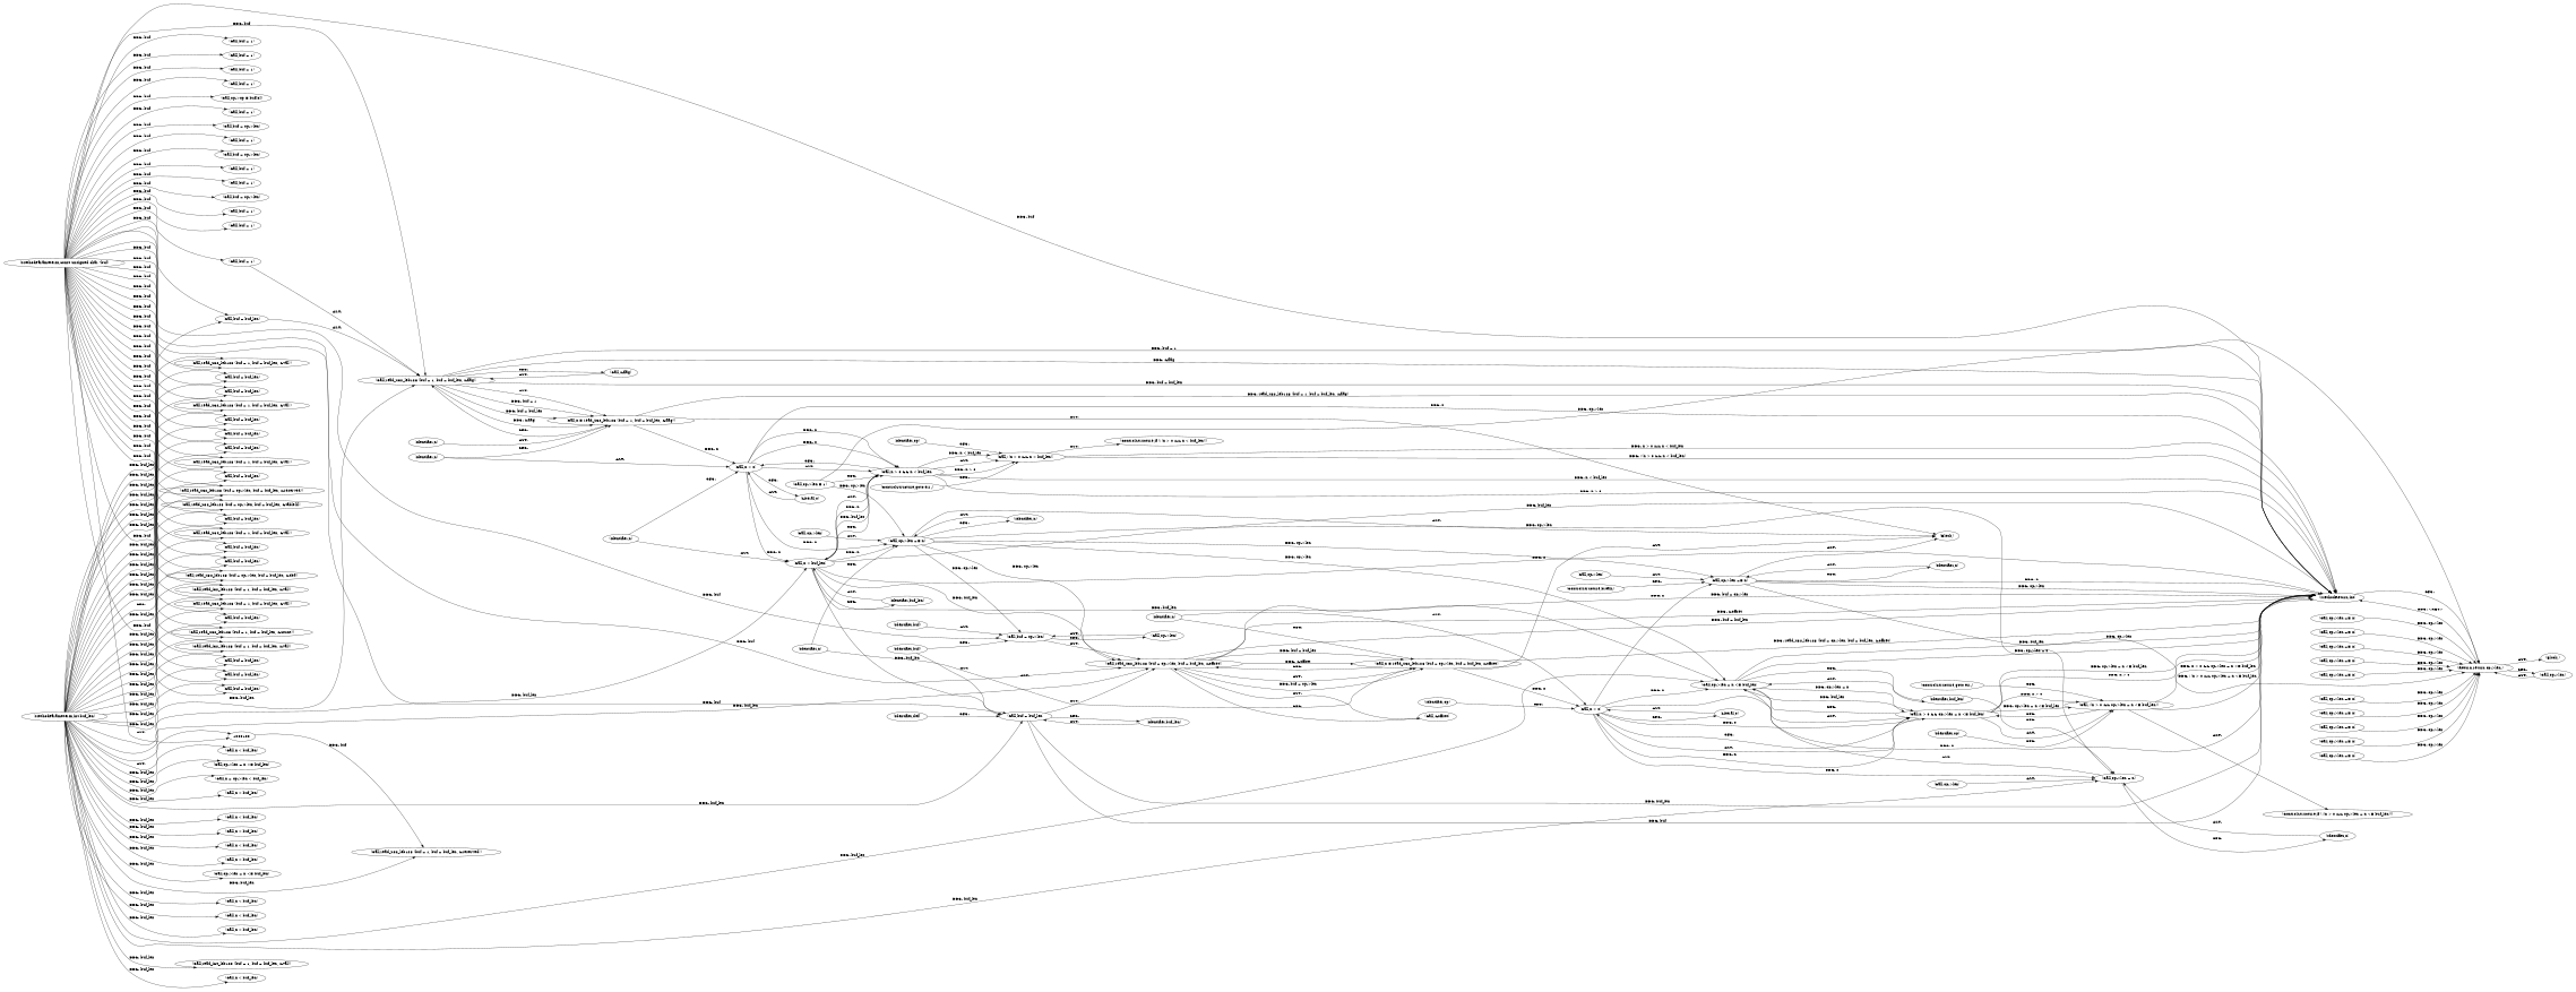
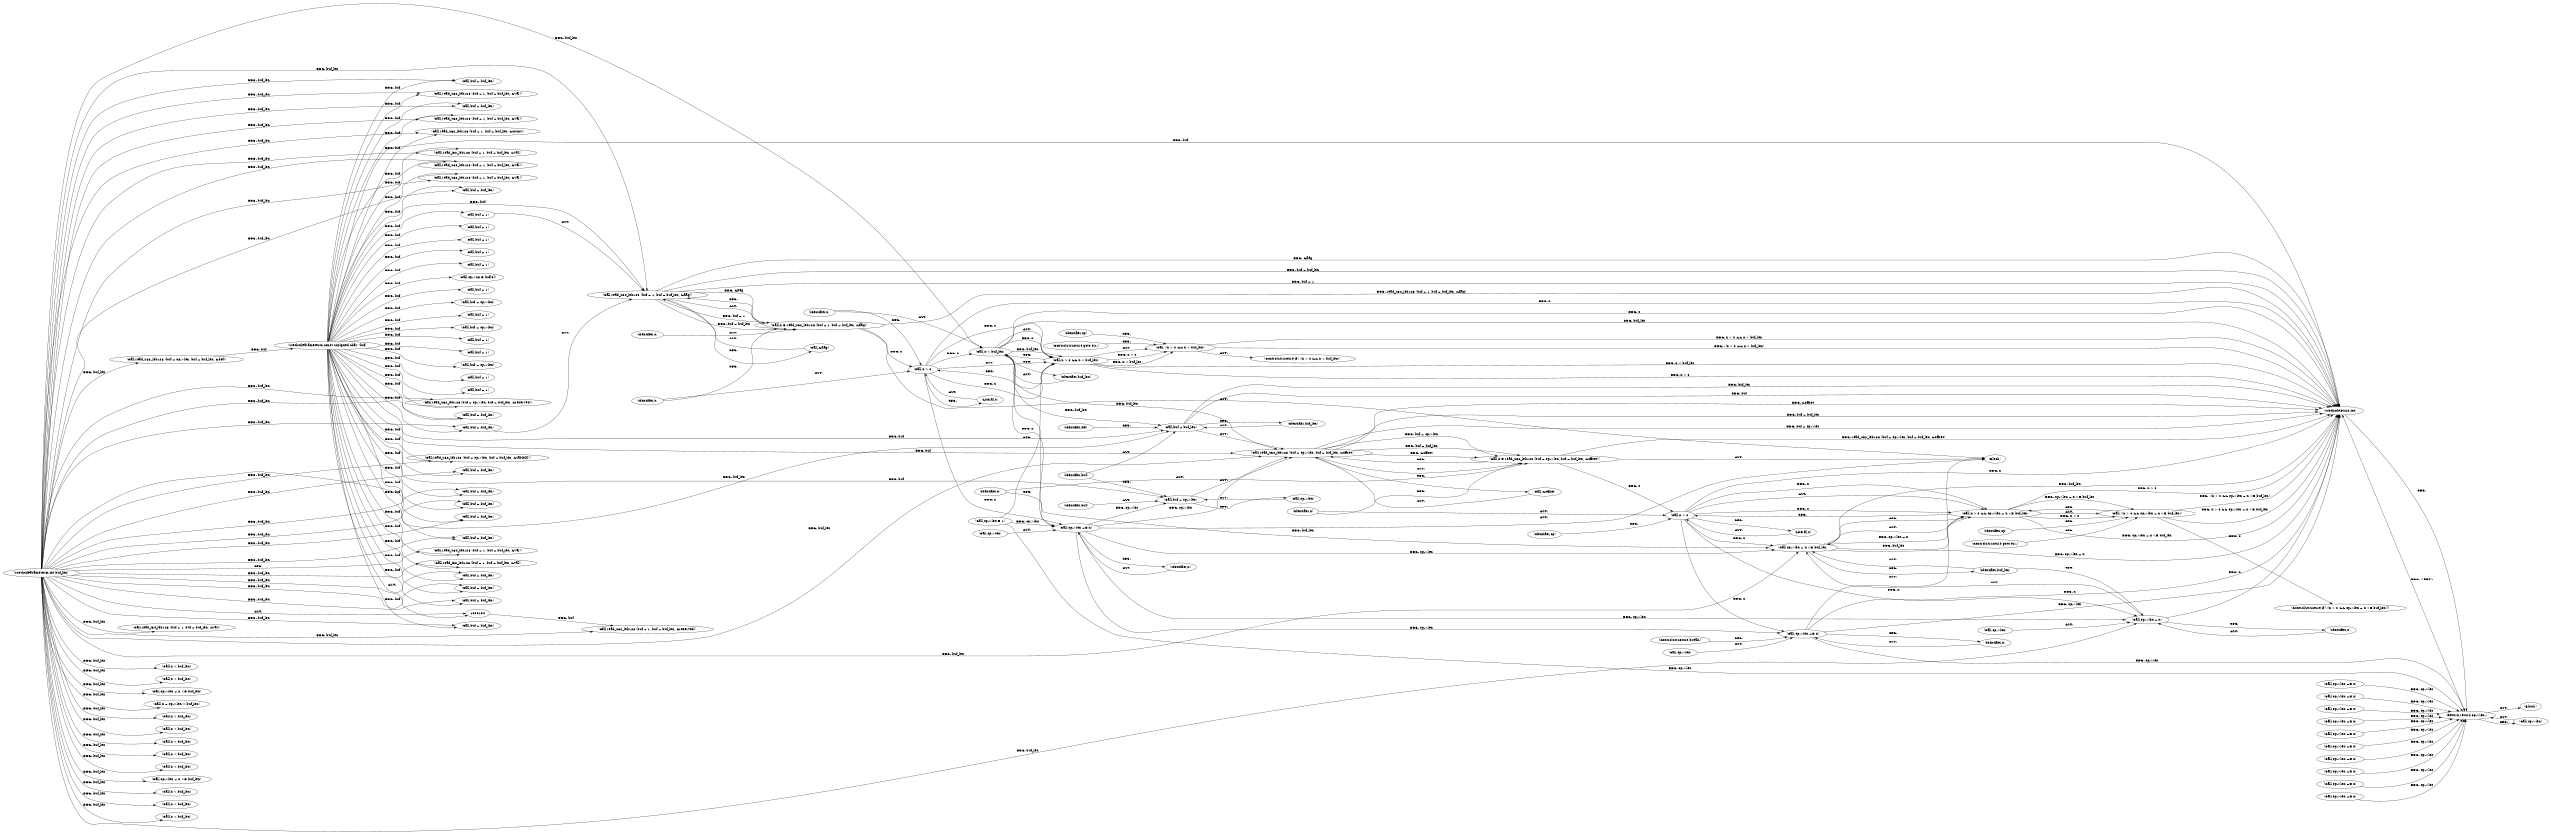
  digraph {
    rankdir=LR
    n1 [label="(Call,read_u32_leb128 (buf + 1, buf + buf_len, &flag))"]
    n2 [label="(Call,n = read_u32_leb128 (buf + 1, buf + buf_len, &flag))"]
    n3 [label="(MethodReturn,int)"]
    n4 [label="(Call,&flag)"]
    n5 [label="(Call,n > 0)"]
    n6 [label="(Block,)"]
    n7 [label="(Return,return op->len;)"]
    n8 [label="(MethodParameterIn,const unsigned char *buf)"]
    n9 [label="(Call,read_u32_leb128 (buf + op->len, buf + buf_len, &offset))"]
    n10 [label="(Call,buf + op->len)"]
    n11 [label="(Call,buf + buf_len)"]
    n12 [label="(Call,buf + buf_len)"]
    n13 [label="(Call,buf + 1)"]
    n14 [label="(Call,read_u32_leb128 (buf + 1, buf + buf_len, &val))"]
    n15 [label="(Call,buf + buf_len)"]
    n16 [label="(Call,read_u32_leb128 (buf + 1, buf + buf_len, &val))"]
    n17 [label="(Call,read_u32_leb128 (buf + 1, buf + buf_len, &count))"]
    n18 [label="(Call,read_i32_leb128 (buf + 1, buf + buf_len, &val))"]
    n19 [label="(Call,buf + 1)"]
    n20 [label="(Call,read_u32_leb128 (buf + 1, buf + buf_len, &val))"]
    n21 [label="(Call,read_u32_leb128 (buf + 1, buf + buf_len, &val))"]
    n22 [label="(Call,buf + 1)"]
    n23 [label="(Call,buf + buf_len)"]
    n24 [label="(Call,buf + 1)"]
    n25 [label="(Call,read_u32_leb128 (buf + op->len, buf + buf_len, &reserved))"]
    n26 [label="(Call,op->op = buf[0])"]
    n27 [label="(Call,buf + 1)"]
    n28 [label="(Call,buf + op->len)"]
    n29 [label="(Call,read_u32_leb128 (buf + op->len, buf + buf_len, &def))"]
    n30 [label="(Call,buf + buf_len)"]
    n31 [label="(Call,buf + 1)"]
    n32 [label="(Call,read_u32_leb128 (buf + op->len, buf + buf_len, &table[i]))"]
    n33 [label="(Call,buf + buf_len)"]
    n34 [label="(Call,buf + op->len)"]
    n35 [label="(Call,buf + 1)"]
    n36 [label="(Call,buf + buf_len)"]
    n37 [label="(Call,buf + buf_len)"]
    n38 [label="(Call,buf + 1)"]
    n39 [label="(Call,buf + buf_len)"]
    n40 [label="(Call,buf + buf_len)"]
    n41 [label="(Call,read_u64_leb128 (buf + 1, buf + buf_len, &val))"]
    n42 [label="(Call,read_i32_leb128 (buf + 1, buf + buf_len, &val))"]
    n43 [label="(Call,buf + buf_len)"]
    n44 [label="(Call,buf + buf_len)"]
    n45 [label="(Call,buf + buf_len)"]
    n46 [label="(Call,buf + op->len)"]
    n47 [label="(Call,buf + 1)"]
    n48 [label="(Call,buf + 1)"]
    n49 [label="(Call,buf + 1)"]
    n50 [label="(Call,buf + buf_len)"]
    n51 [label="(Call,buf + buf_len)"]
    1000100
    n53 [label="(Call,n = read_u32_leb128 (buf + op->len, buf + buf_len, &offset))"]
    n54 [label="(Call,&offset)"]
    n55 [label="(Call,op->len)"]
    n56 [label="(Identifier,buf_len)"]
    n57 [label="(Call,read_i64_leb128 (buf + 1, buf + buf_len, &val))"]
    n58 [label="(Call,read_u32_leb128 (buf + 1, buf + buf_len, &reserved))"]
    n59 [label="(MethodParameterIn,int buf_len)"]
    n60 [label="(Call,n < buf_len)"]
    n61 [label="(Call,op->len + n <= buf_len)"]
    n62 [label="(Call,n < buf_len)"]
    n63 [label="(Call,n < buf_len)"]
    n64 [label="(Call,op->len + n <= buf_len)"]
    n65 [label="(Call,n + op->len < buf_len)"]
    n66 [label="(Call,n < buf_len)"]
    n67 [label="(Call,n < buf_len)"]
    n68 [label="(Call,n < buf_len)"]
    n69 [label="(Call,n < buf_len)"]
    n70 [label="(Call,n < buf_len)"]
    n71 [label="(Call,op->len + n <= buf_len)"]
    n72 [label="(Call,n < buf_len)"]
    n73 [label="(Call,n < buf_len)"]
    n74 [label="(Call,n < buf_len)"]
    n75 [label="(Call,op->len + n)"]
    n76 [label="(Call,n > 0 && n < buf_len)"]
    n77 [label="(Call,op->len += n)"]
    n78 [label="(Identifier,buf_len)"]
    n79 [label="(Call,n > 0 && op->len + n <= buf_len)"]
    n80 [label="(Identifier,buf_len)"]
    n81 [label="(Literal,0)"]
    n82 [label="(Call,!(n > 0 && n < buf_len))"]
    n83 [label="(Call,op->len += n)"]
    n84 [label="(Identifier,n)"]
    n85 [label="(ControlStructure,if (!(n > 0 && n < buf_len)))"]
    n86 [label="(Identifier,n)"]
    n87 [label="(Identifier,n)"]
    n88 [label="(Call,n > 0)"]
    n89 [label="(Literal,0)"]
    n90 [label="(Call,!(n > 0 && op->len + n <= buf_len))"]
    n91 [label="(ControlStructure,if (!(n > 0 && op->len + n <= buf_len)))"]
    n92 [label="(Block,)"]
    n93 [label="(Call,op->len)"]
    n94 [label="(Identifier,op)"]
    n95 [label="(Call,op->len += n)"]
    n96 [label="(Identifier,op)"]
    n97 [label="(ControlStructure,goto err;)"]
    n98 [label="(Call,op->len += n)"]
    n99 [label="(ControlStructure,break;)"]
    n100 [label="(Identifier,buf)"]
    n101 [label="(Identifier,n)"]
    n102 [label="(Identifier,def)"]
    n103 [label="(Call,op->len += n)"]
    n104 [label="(ControlStructure,goto err;)"]
    n105 [label="(Call,op->len += n)"]
    n106 [label="(Call,op->len)"]
    n107 [label="(Identifier,op)"]
    n108 [label="(Call,op->len)"]
    n109 [label="(Call,op->len)"]
    n110 [label="(Call,op->len += n)"]
    n111 [label="(Call,op->len = 1)"]
    n112 [label="(Identifier,n)"]
    n113 [label="(Identifier,n)"]
    n114 [label="(Identifier,buf)"]
    n115 [label="(Call,op->len += n)"]
    n116 [label="(Identifier,n)"]
    n117 [label="(Call,op->len += n)"]
    n118 [label="(Identifier,n)"]
    n119 [label="(Call,op->len += n)"]
    n120 [label="(Call,op->len += n)"]
    n121 [label="(Call,op->len += n)"]
    n1 -> n2 [label="AST: "]
    n1 -> n2 [label="DDG: buf + 1"]
    n1 -> n2 [label="DDG: buf + buf_len"]
    n1 -> n2 [label="DDG: &flag"]
    n1 -> n3 [label="DDG: &flag"]
    n1 -> n3 [label="DDG: buf + buf_len"]
    n1 -> n3 [label="DDG: buf + 1"]
    n1 -> n4 [label="CFG: "]
    n2 -> n1 [label="CFG: "]
    n2 -> n3 [label="DDG: read_u32_leb128 (buf + 1, buf + buf_len, &flag)"]
    n2 -> n5 [label="DDG: n"]
    n2 -> n6 [label="AST: "]
    n3 -> n7 [label="CFG: "]
    n4 -> n1 [label="AST: "]
    n5 -> n3 [label="DDG: n"]
    n5 -> n60 [label="DDG: n"]
    n5 -> n76 [label="AST: "]
    n5 -> n76 [label="DDG: n"]
    n5 -> n76 [label="DDG: 0"]
    n5 -> n77 [label="DDG: n"]
    n5 -> n81 [label="CFG: "]
    n7 -> n3 [label="DDG: <RET>"]
    n7 -> n92 [label="AST: "]
    n7 -> n93 [label="CFG: "]
    n8 -> n1 [label="DDG: buf"]
    n8 -> n3 [label="DDG: buf"]
    n8 -> n9 [label="DDG: buf"]
    n8 -> n10 [label="DDG: buf"]
    n8 -> n11 [label="DDG: buf"]
    n8 -> n12 [label="DDG: buf"]
    n8 -> n13 [label="DDG: buf"]
    n8 -> n14 [label="DDG: buf"]
    n8 -> n15 [label="DDG: buf"]
    n8 -> n16 [label="DDG: buf"]
    n8 -> n17 [label="DDG: buf"]
    n8 -> n18 [label="DDG: buf"]
    n8 -> n19 [label="DDG: buf"]
    n8 -> n20 [label="DDG: buf"]
    n8 -> n21 [label="DDG: buf"]
    n8 -> n22 [label="DDG: buf"]
    n8 -> n23 [label="DDG: buf"]
    n8 -> n24 [label="DDG: buf"]
    n8 -> n25 [label="DDG: buf"]
    n8 -> n26 [label="DDG: buf"]
    n8 -> n27 [label="DDG: buf"]
    n8 -> n28 [label="DDG: buf"]
-   n8 -> n29 [label="DDG: buf"]
+   n29 -> n8 [label="DDG: buf"]
    n8 -> n30 [label="DDG: buf"]
    n8 -> n31 [label="DDG: buf"]
    n8 -> n32 [label="DDG: buf"]
    n8 -> n33 [label="DDG: buf"]
    n8 -> n34 [label="DDG: buf"]
    n8 -> n35 [label="DDG: buf"]
    n8 -> n36 [label="DDG: buf"]
    n8 -> n37 [label="DDG: buf"]
    n8 -> n38 [label="DDG: buf"]
    n8 -> n39 [label="DDG: buf"]
    n8 -> n40 [label="DDG: buf"]
    n8 -> n41 [label="DDG: buf"]
    n8 -> n42 [label="DDG: buf"]
    n8 -> n43 [label="DDG: buf"]
    n8 -> n44 [label="DDG: buf"]
    n8 -> n45 [label="DDG: buf"]
    n8 -> n46 [label="DDG: buf"]
    n8 -> n47 [label="DDG: buf"]
    n8 -> n48 [label="DDG: buf"]
    n8 -> n49 [label="DDG: buf"]
    n8 -> n50 [label="DDG: buf"]
    n8 -> n51 [label="DDG: buf"]
    n8 -> 1000100 [label="AST: "]
    n9 -> n3 [label="DDG: buf + op->len"]
    n9 -> n3 [label="DDG: &offset"]
    n9 -> n3 [label="DDG: buf + buf_len"]
    n9 -> n53 [label="AST: "]
    n9 -> n53 [label="DDG: buf + op->len"]
    n9 -> n53 [label="DDG: buf + buf_len"]
    n9 -> n53 [label="DDG: &offset"]
    n9 -> n54 [label="CFG: "]
    n10 -> n9 [label="AST: "]
    n10 -> n55 [label="CFG: "]
    n11 -> n3 [label="DDG: buf_len"]
    n11 -> n3 [label="DDG: buf"]
    n11 -> n9 [label="AST: "]
    n11 -> n56 [label="CFG: "]
    n43 -> n1 [label="AST: "]
    n48 -> n1 [label="AST: "]
    1000100 -> n58 [label="DDG: buf"]
    n53 -> n3 [label="DDG: read_u32_leb128 (buf + op->len, buf + buf_len, &offset)"]
    n53 -> n6 [label="AST: "]
    n53 -> n9 [label="CFG: "]
    n53 -> n88 [label="DDG: n"]
    n54 -> n9 [label="AST: "]
    n55 -> n10 [label="AST: "]
    n56 -> n11 [label="AST: "]
    n59 -> n1 [label="DDG: buf_len"]
    n59 -> n9 [label="DDG: buf_len"]
    n59 -> n11 [label="DDG: buf_len"]
    n59 -> n12 [label="DDG: buf_len"]
    n59 -> n14 [label="DDG: buf_len"]
    n59 -> n15 [label="DDG: buf_len"]
    n59 -> n16 [label="DDG: buf_len"]
    n59 -> n17 [label="DDG: buf_len"]
    n59 -> n18 [label="DDG: buf_len"]
    n59 -> n20 [label="DDG: buf_len"]
    n59 -> n21 [label="DDG: buf_len"]
    n59 -> n23 [label="DDG: buf_len"]
    n59 -> n25 [label="DDG: buf_len"]
    n59 -> n29 [label="DDG: buf_len"]
    n59 -> n30 [label="DDG: buf_len"]
    n59 -> n32 [label="DDG: buf_len"]
    n59 -> n33 [label="DDG: buf_len"]
    n59 -> n36 [label="DDG: buf_len"]
    n59 -> n37 [label="DDG: buf_len"]
    n59 -> n39 [label="DDG: buf_len"]
    n59 -> n40 [label="DDG: buf_len"]
    n59 -> n41 [label="CFG: "]
    n59 -> n42 [label="DDG: buf_len"]
    n59 -> n43 [label="DDG: buf_len"]
    n59 -> n44 [label="DDG: buf_len"]
    n59 -> n45 [label="DDG: buf_len"]
    n59 -> n50 [label="DDG: buf_len"]
    n59 -> n51 [label="DDG: buf_len"]
    n59 -> 1000100 [label="AST: "]
    n59 -> n57 [label="DDG: buf_len"]
    n59 -> n58 [label="DDG: buf_len"]
    n59 -> n60 [label="DDG: buf_len"]
    n59 -> n61 [label="DDG: buf_len"]
    n59 -> n62 [label="DDG: buf_len"]
    n59 -> n63 [label="DDG: buf_len"]
    n59 -> n64 [label="DDG: buf_len"]
    n59 -> n65 [label="DDG: buf_len"]
    n59 -> n66 [label="DDG: buf_len"]
    n59 -> n67 [label="DDG: buf_len"]
    n59 -> n68 [label="DDG: buf_len"]
    n59 -> n69 [label="DDG: buf_len"]
    n59 -> n70 [label="DDG: buf_len"]
    n59 -> n71 [label="DDG: buf_len"]
    n59 -> n72 [label="DDG: buf_len"]
    n59 -> n73 [label="DDG: buf_len"]
    n59 -> n74 [label="DDG: buf_len"]
    n59 -> n75 [label="DDG: buf_len"]
    n60 -> n3 [label="DDG: n"]
    n60 -> n3 [label="DDG: buf_len"]
    n60 -> n9 [label="DDG: buf_len"]
    n60 -> n11 [label="DDG: buf_len"]
    n60 -> n61 [label="DDG: buf_len"]
    n60 -> n76 [label="AST: "]
    n60 -> n76 [label="DDG: n"]
    n60 -> n76 [label="DDG: buf_len"]
    n60 -> n77 [label="DDG: n"]
    n60 -> n78 [label="CFG: "]
    n61 -> n3 [label="DDG: buf_len"]
    n61 -> n3 [label="DDG: op->len + n"]
    n61 -> n79 [label="AST: "]
    n61 -> n79 [label="DDG: op->len + n"]
    n61 -> n79 [label="DDG: buf_len"]
    n61 -> n80 [label="CFG: "]
+   n75 -> n3 [label="DDG: n"]
    n75 -> n61 [label="AST: "]
    n75 -> n86 [label="CFG: "]
    n76 -> n3 [label="DDG: n < buf_len"]
    n76 -> n3 [label="DDG: n > 0"]
    n76 -> n5 [label="CFG: "]
    n76 -> n60 [label="CFG: "]
    n76 -> n82 [label="AST: "]
    n76 -> n82 [label="DDG: n > 0"]
    n76 -> n82 [label="DDG: n < buf_len"]
    n77 -> n6 [label="AST: "]
    n77 -> n9 [label="DDG: op->len"]
    n77 -> n10 [label="DDG: op->len"]
    n77 -> n61 [label="DDG: op->len"]
    n77 -> n75 [label="DDG: op->len"]
    n77 -> n83 [label="DDG: op->len"]
    n77 -> n84 [label="CFG: "]
    n78 -> n60 [label="AST: "]
    n79 -> n3 [label="DDG: op->len + n <= buf_len"]
    n79 -> n3 [label="DDG: n > 0"]
    n79 -> n61 [label="CFG: "]
    n79 -> n88 [label="CFG: "]
    n79 -> n90 [label="AST: "]
    n79 -> n90 [label="DDG: n > 0"]
    n79 -> n90 [label="DDG: op->len + n <= buf_len"]
    n80 -> n61 [label="AST: "]
    n80 -> n75 [label="CFG: "]
    n81 -> n5 [label="AST: "]
    n82 -> n3 [label="DDG: !(n > 0 && n < buf_len)"]
    n82 -> n3 [label="DDG: n > 0 && n < buf_len"]
    n82 -> n85 [label="AST: "]
    n83 -> n3 [label="DDG: n"]
    n83 -> n3 [label="DDG: op->len"]
    n83 -> n6 [label="AST: "]
    n83 -> n7 [label="DDG: op->len"]
    n83 -> n87 [label="CFG: "]
    n84 -> n77 [label="AST: "]
    n86 -> n75 [label="AST: "]
    n87 -> n83 [label="AST: "]
    n88 -> n3 [label="DDG: n"]
    n88 -> n61 [label="DDG: n"]
    n88 -> n75 [label="DDG: n"]
    n88 -> n79 [label="AST: "]
    n88 -> n79 [label="DDG: n"]
    n88 -> n79 [label="DDG: 0"]
    n88 -> n83 [label="DDG: n"]
    n88 -> n89 [label="CFG: "]
    n89 -> n88 [label="AST: "]
    n90 -> n3 [label="DDG: !(n > 0 && op->len + n <= buf_len)"]
    n90 -> n3 [label="DDG: n > 0 && op->len + n <= buf_len"]
    n90 -> n79 [label="CFG: "]
-   n90 -> n91 [label="AST: "]
+   n90 -> n91 [label="DDG: 0"]
    n93 -> n7 [label="AST: "]
    n94 -> n90 [label="CFG: "]
    n95 -> n7 [label="DDG: op->len"]
    n96 -> n82 [label="CFG: "]
    n97 -> n82 [label="CFG: "]
    n98 -> n7 [label="DDG: op->len"]
    n99 -> n83 [label="CFG: "]
    n100 -> n10 [label="AST: "]
    n101 -> n2 [label="CFG: "]
    n101 -> n5 [label="AST: "]
    n102 -> n11 [label="CFG: "]
    n103 -> n7 [label="DDG: op->len"]
    n104 -> n90 [label="CFG: "]
    n105 -> n7 [label="DDG: op->len"]
    n106 -> n77 [label="AST: "]
    n107 -> n88 [label="CFG: "]
    n108 -> n75 [label="AST: "]
    n109 -> n83 [label="AST: "]
    n110 -> n7 [label="DDG: op->len"]
    n111 -> n7 [label="DDG: op->len"]
    n111 -> n76 [label="CFG: "]
    n111 -> n77 [label="DDG: op->len"]
    n112 -> n53 [label="CFG: "]
    n112 -> n88 [label="AST: "]
    n113 -> n53 [label="AST: "]
    n113 -> n77 [label="CFG: "]
    n114 -> n10 [label="CFG: "]
    n114 -> n11 [label="AST: "]
    n115 -> n7 [label="DDG: op->len"]
    n116 -> n5 [label="CFG: "]
    n116 -> n60 [label="AST: "]
    n117 -> n7 [label="DDG: op->len"]
    n118 -> n2 [label="AST: "]
    n119 -> n7 [label="DDG: op->len"]
    n120 -> n7 [label="DDG: op->len"]
    n121 -> n7 [label="DDG: op->len"]
  }
